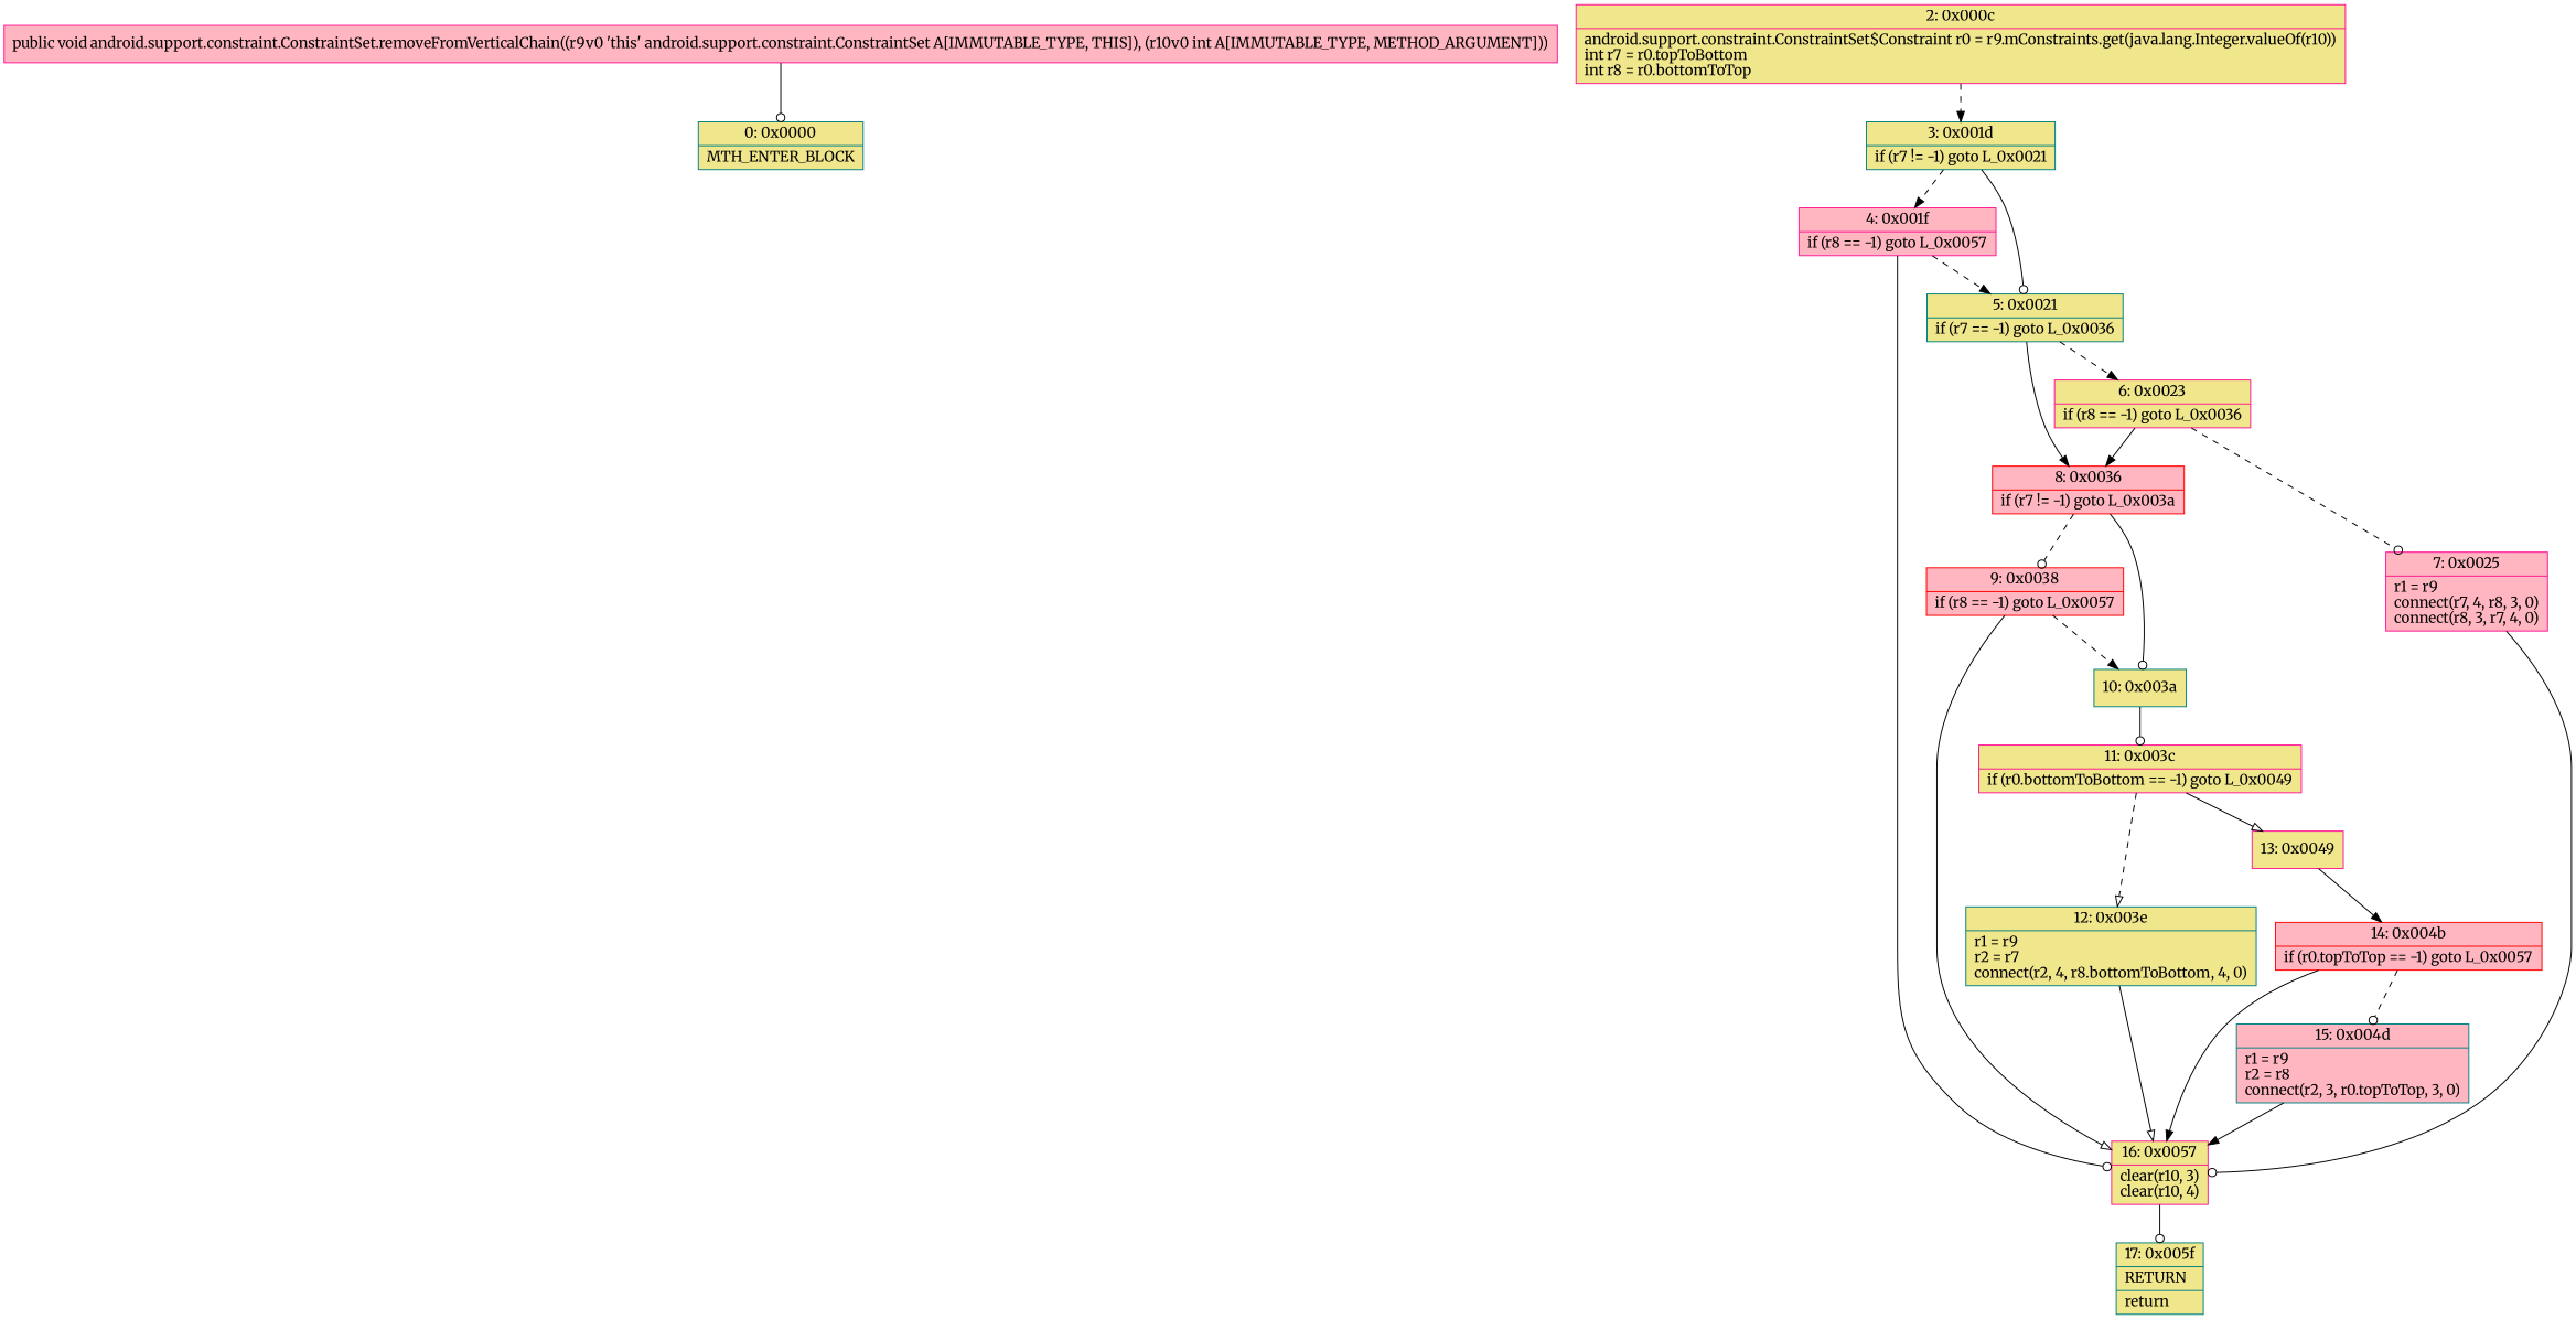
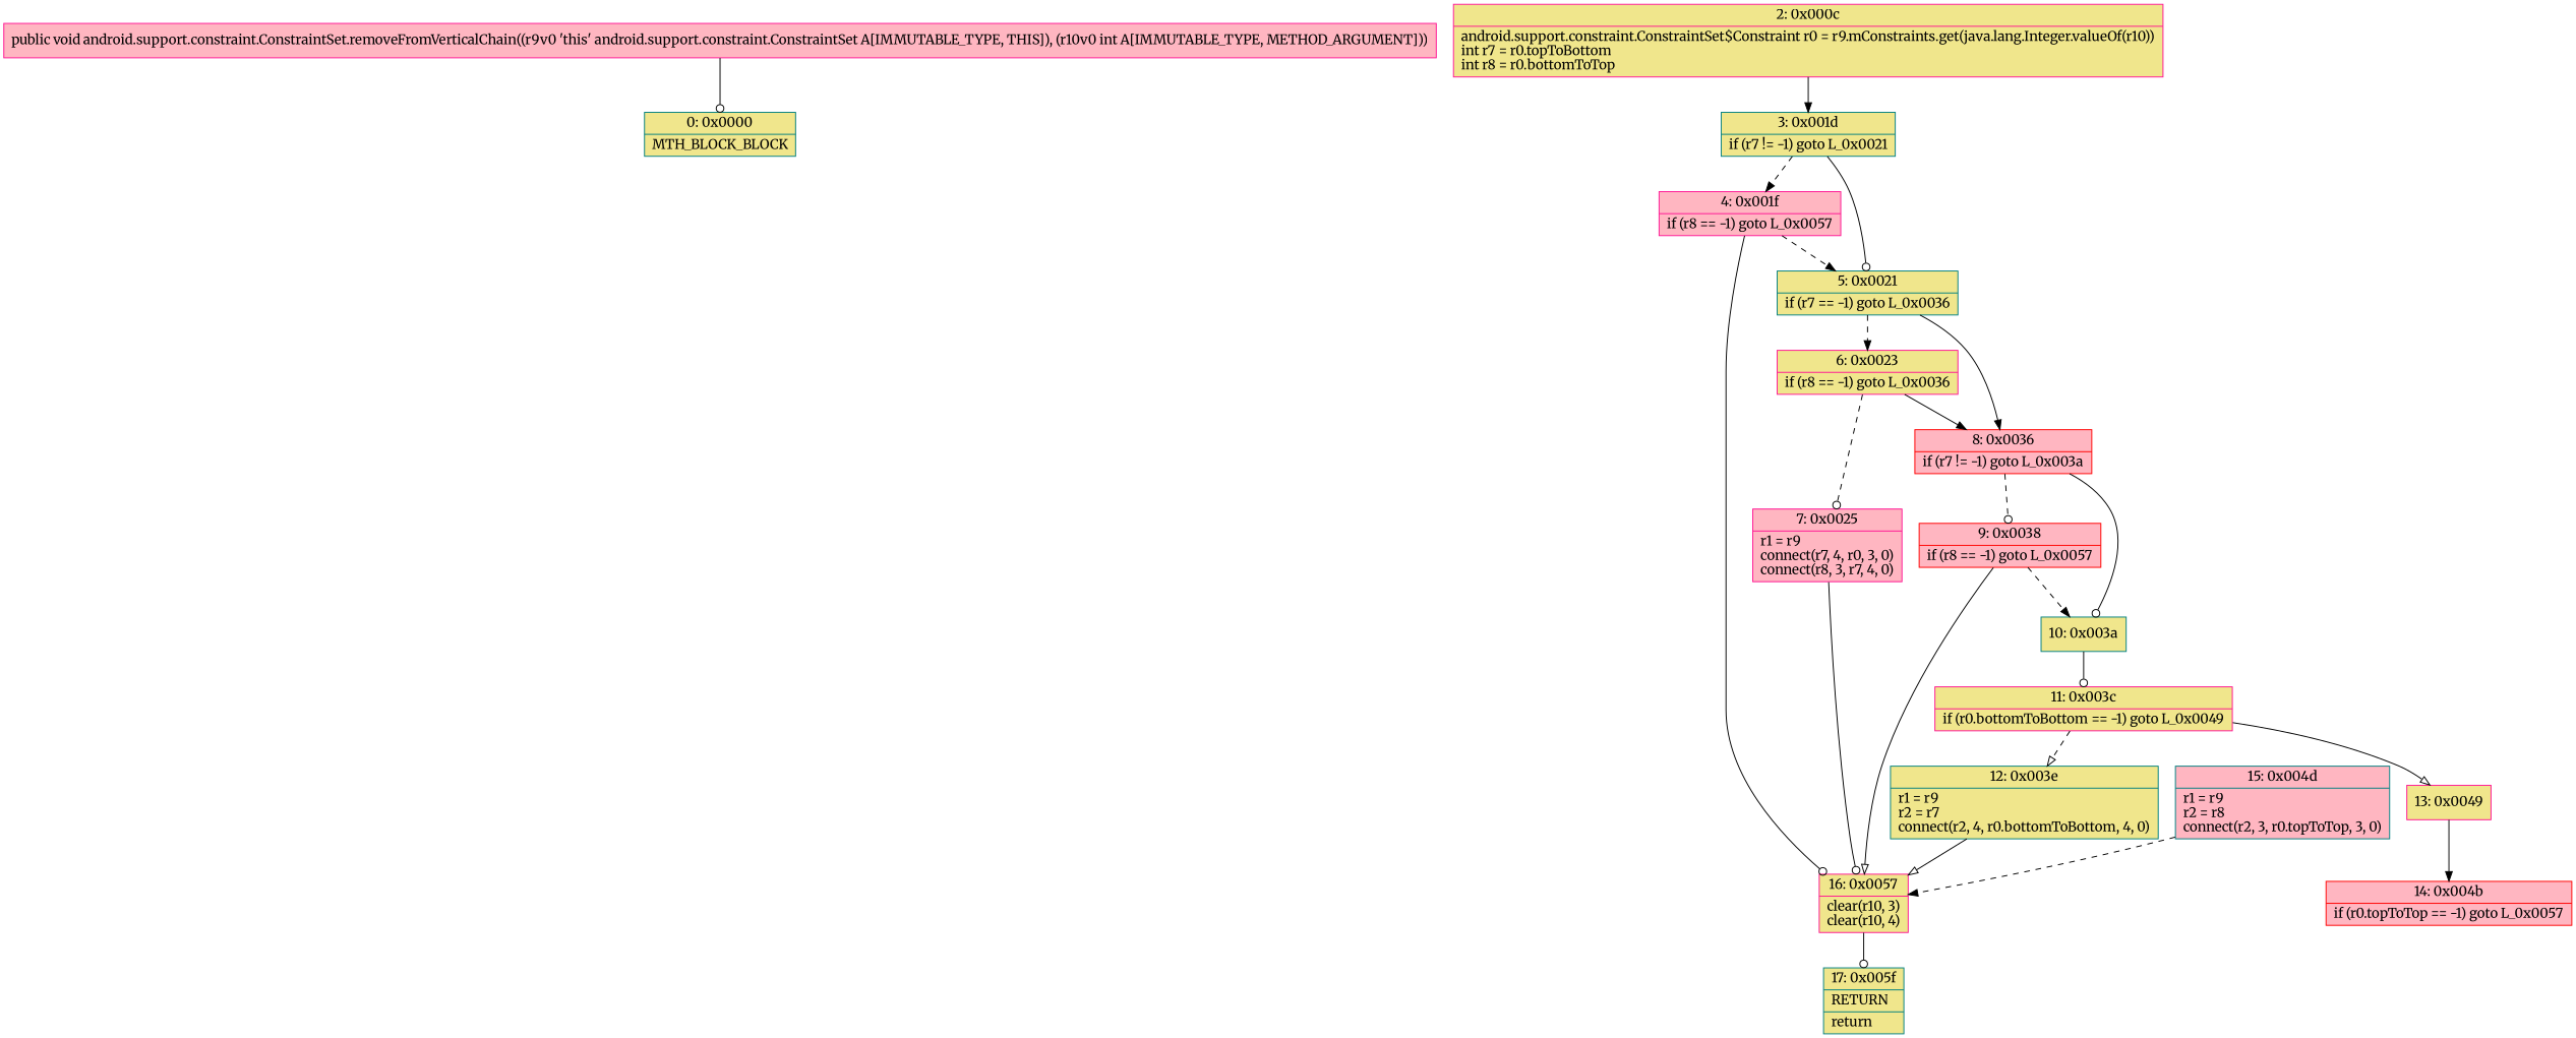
  digraph {
    fontname=Merriweather
    node [color=deeppink fillcolor=khaki fontname=Merriweather shape=record style=filled]
    edge [arrowhead=normal fontname=Merriweather]
-   n1 [color=teal label="{0\:\ 0x0000|MTH_ENTER_BLOCK\l}"]
+   n1 [color=teal label="{0\:\ 0x0000|MTH_BLOCK_BLOCK\l}"]
    n2 [label="{2\:\ 0x000c|android.support.constraint.ConstraintSet$Constraint r0 = r9.mConstraints.get(java.lang.Integer.valueOf(r10))\lint r7 = r0.topToBottom\lint r8 = r0.bottomToTop\l}"]
    n3 [color=teal label="{3\:\ 0x001d|if (r7 != \-1) goto L_0x0021\l}"]
    n4 [label="{16\:\ 0x0057|clear(r10, 3)\lclear(r10, 4)\l}"]
    n5 [color=teal label="{17\:\ 0x005f|RETURN\l|return\l}"]
    n6 [fillcolor=lightpink label="{4\:\ 0x001f|if (r8 == \-1) goto L_0x0057\l}"]
    n7 [color=teal label="{5\:\ 0x0021|if (r7 == \-1) goto L_0x0036\l}"]
    n8 [label="{6\:\ 0x0023|if (r8 == \-1) goto L_0x0036\l}"]
    n9 [color=red fillcolor=lightpink label="{8\:\ 0x0036|if (r7 != \-1) goto L_0x003a\l}"]
-   n10 [fillcolor=lightpink label="{7\:\ 0x0025|r1 = r9\lconnect(r7, 4, r8, 3, 0)\lconnect(r8, 3, r7, 4, 0)\l}"]
+   n10 [fillcolor=lightpink label="{7\:\ 0x0025|r1 = r9\lconnect(r7, 4, r0, 3, 0)\lconnect(r8, 3, r7, 4, 0)\l}"]
    n11 [color=red fillcolor=lightpink label="{9\:\ 0x0038|if (r8 == \-1) goto L_0x0057\l}"]
    n12 [color=teal label="{10\:\ 0x003a}"]
    n13 [label="{11\:\ 0x003c|if (r0.bottomToBottom == \-1) goto L_0x0049\l}"]
-   n14 [color=teal label="{12\:\ 0x003e|r1 = r9\lr2 = r7\lconnect(r2, 4, r8.bottomToBottom, 4, 0)\l}"]
+   n14 [color=teal label="{12\:\ 0x003e|r1 = r9\lr2 = r7\lconnect(r2, 4, r0.bottomToBottom, 4, 0)\l}"]
    n15 [label="{13\:\ 0x0049}"]
    n16 [color=red fillcolor=lightpink label="{14\:\ 0x004b|if (r0.topToTop == \-1) goto L_0x0057\l}"]
    n17 [color=teal fillcolor=lightpink label="{15\:\ 0x004d|r1 = r9\lr2 = r8\lconnect(r2, 3, r0.topToTop, 3, 0)\l}"]
    n18 [fillcolor=lightpink label="{public void android.support.constraint.ConstraintSet.removeFromVerticalChain((r9v0 'this' android.support.constraint.ConstraintSet A[IMMUTABLE_TYPE, THIS]), (r10v0 int A[IMMUTABLE_TYPE, METHOD_ARGUMENT])) }"]
-   n2 -> n3 [style=dashed]
+   n2 -> n3
    n3 -> n6 [style=dashed]
    n3 -> n7 [arrowhead=odot]
    n4 -> n5 [arrowhead=odot]
    n6 -> n4 [arrowhead=odot]
    n6 -> n7 [style=dashed]
    n7 -> n8 [style=dashed]
    n7 -> n9
    n8 -> n9
    n8 -> n10 [arrowhead=odot style=dashed]
    n9 -> n11 [arrowhead=odot style=dashed]
    n9 -> n12 [arrowhead=odot]
    n10 -> n4 [arrowhead=odot]
    n11 -> n4 [arrowhead=onormal]
    n11 -> n12 [style=dashed]
    n12 -> n13 [arrowhead=odot]
    n13 -> n14 [arrowhead=onormal style=dashed]
    n13 -> n15 [arrowhead=onormal]
    n14 -> n4 [arrowhead=onormal]
    n15 -> n16
-   n16 -> n4
-   n16 -> n17 [arrowhead=odot style=dashed]
-   n17 -> n4
+   n17 -> n4 [style=dashed]
    n18 -> n1 [arrowhead=odot]
  }
